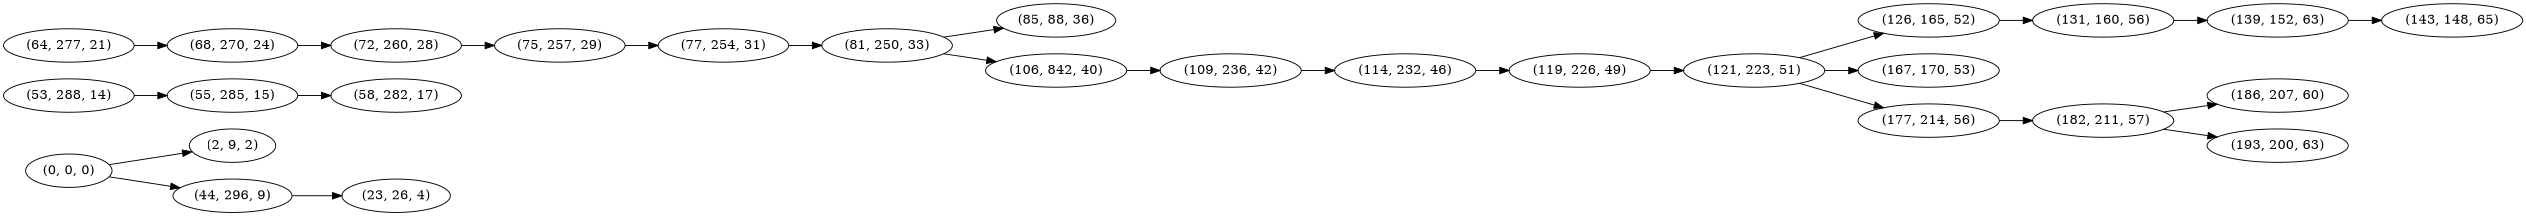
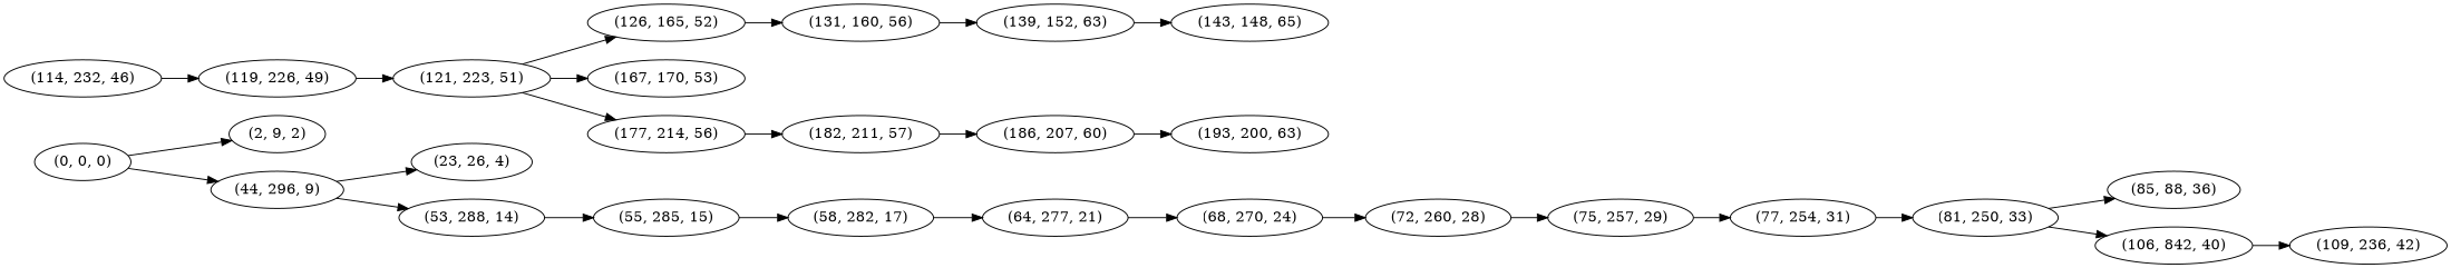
  digraph {
    rankdir=LR
    "(0, 0, 0)"
    "(2, 9, 2)"
    "(44, 296, 9)"
    "(23, 26, 4)"
    "(53, 288, 14)"
    "(55, 285, 15)"
    "(58, 282, 17)"
    "(64, 277, 21)"
    "(68, 270, 24)"
    "(72, 260, 28)"
    "(75, 257, 29)"
    "(77, 254, 31)"
    "(81, 250, 33)"
    "(85, 88, 36)"
    n15 [label="(106, 842, 40)"]
    "(109, 236, 42)"
    "(114, 232, 46)"
    "(119, 226, 49)"
    "(121, 223, 51)"
    "(126, 165, 52)"
    "(167, 170, 53)"
    "(177, 214, 56)"
    "(131, 160, 56)"
    "(182, 211, 57)"
    "(139, 152, 63)"
    "(143, 148, 65)"
    "(186, 207, 60)"
    "(193, 200, 63)"
    "(0, 0, 0)" -> "(2, 9, 2)"
    "(0, 0, 0)" -> "(44, 296, 9)"
    "(44, 296, 9)" -> "(23, 26, 4)"
+   "(44, 296, 9)" -> "(53, 288, 14)"
    "(53, 288, 14)" -> "(55, 285, 15)"
    "(55, 285, 15)" -> "(58, 282, 17)"
+   "(58, 282, 17)" -> "(64, 277, 21)"
    "(64, 277, 21)" -> "(68, 270, 24)"
    "(68, 270, 24)" -> "(72, 260, 28)"
    "(72, 260, 28)" -> "(75, 257, 29)"
    "(75, 257, 29)" -> "(77, 254, 31)"
    "(77, 254, 31)" -> "(81, 250, 33)"
    "(81, 250, 33)" -> "(85, 88, 36)"
    "(81, 250, 33)" -> n15
    n15 -> "(109, 236, 42)"
-   "(109, 236, 42)" -> "(114, 232, 46)"
    "(114, 232, 46)" -> "(119, 226, 49)"
    "(119, 226, 49)" -> "(121, 223, 51)"
    "(121, 223, 51)" -> "(126, 165, 52)"
    "(121, 223, 51)" -> "(167, 170, 53)"
    "(121, 223, 51)" -> "(177, 214, 56)"
    "(126, 165, 52)" -> "(131, 160, 56)"
    "(177, 214, 56)" -> "(182, 211, 57)"
    "(131, 160, 56)" -> "(139, 152, 63)"
    "(182, 211, 57)" -> "(186, 207, 60)"
    "(139, 152, 63)" -> "(143, 148, 65)"
-   "(182, 211, 57)" -> "(193, 200, 63)"
+   "(186, 207, 60)" -> "(193, 200, 63)"
  }
